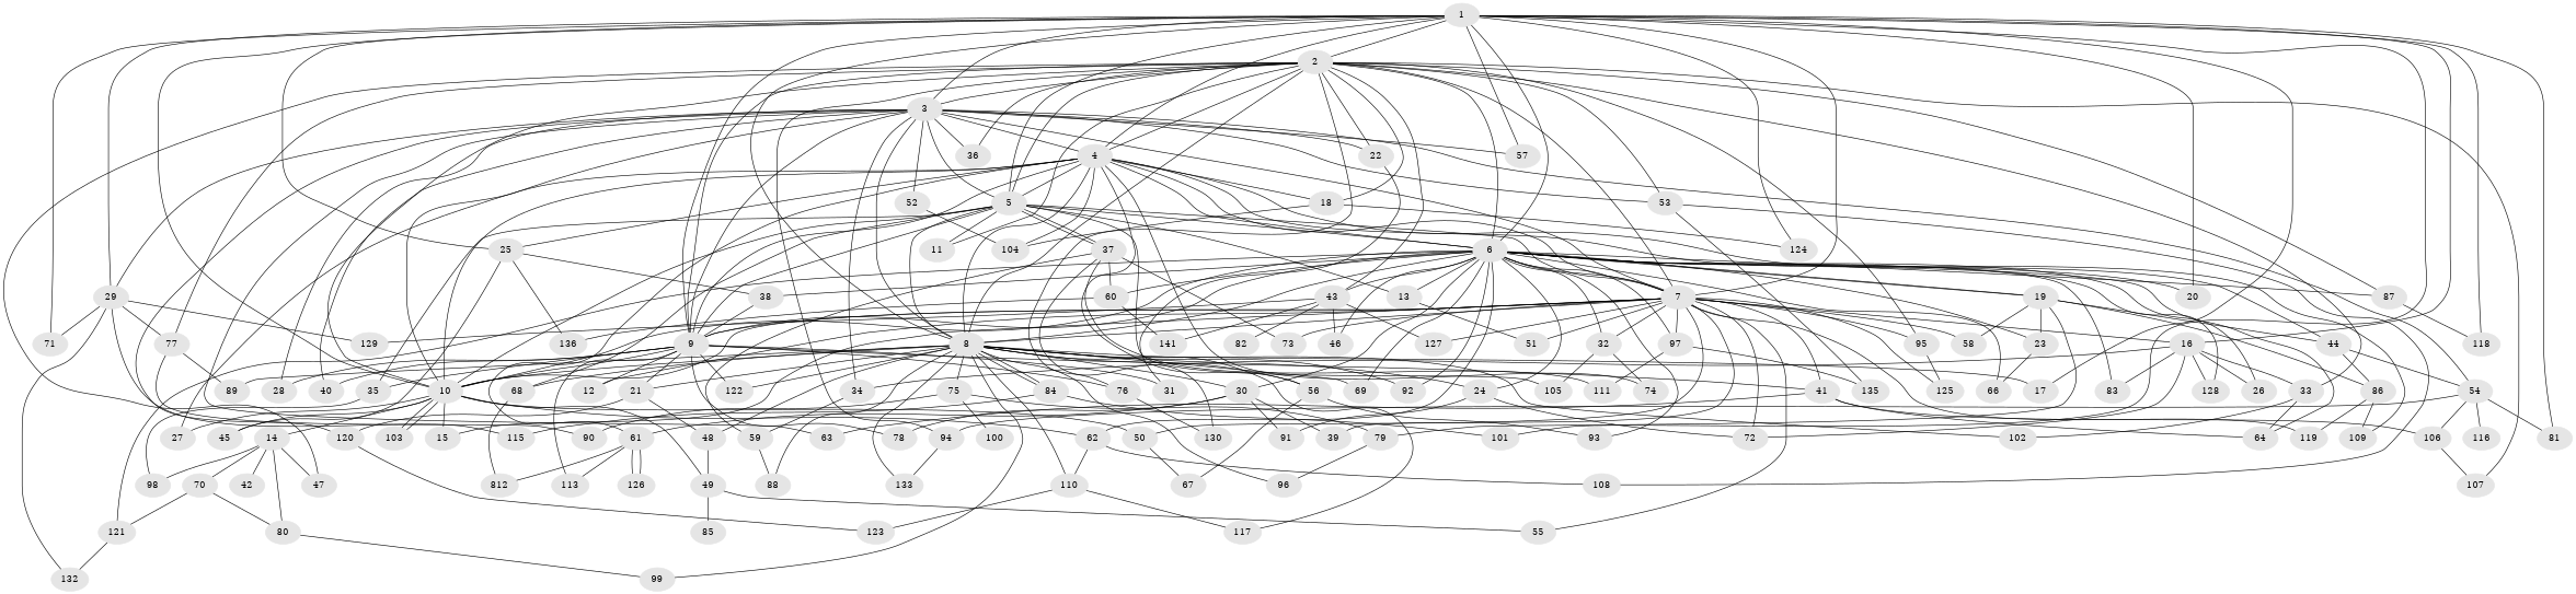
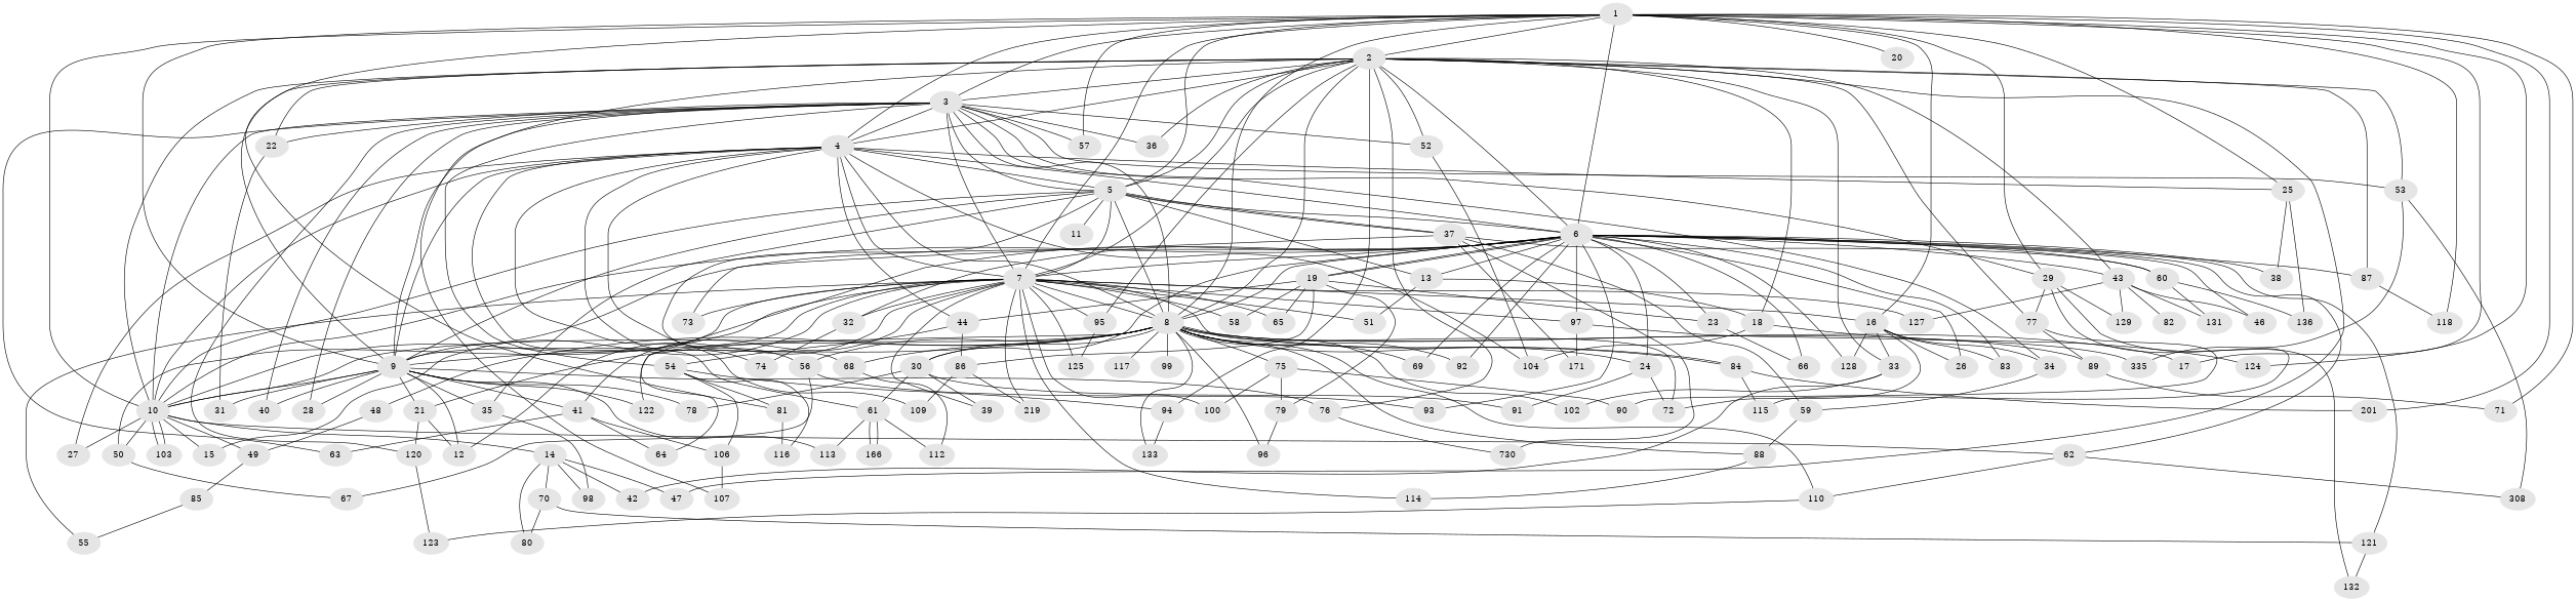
  graph {
    node [color=gray90 style=filled]
    1
    2
    3
    4
    5
    6
    7
    8
    9
    10
    16
    17
    20
    25
    29
    57
    71
    81
-   101
+   101 [label=201]
    118
    124
    11
    18
    22
    33
    36
    43
    47
    53
    76
    77
    87
    94
    95
    107
    28
    34
    40
    52
    54
    63
    120
    27
    44
    56
    61
    74
    109
    104
    13
    35
    37
    68
-   105
    19
    23
    24
    26
    30
    32
    38
    46
    60
    62
    64
    66
    69
    83
    92
    93
    97
    121
    128
    12
    15
    39
    41
    50
    51
    55
    58
+   65
    73
    100
-   119
+   114
+   119 [label=219]
    125
    127
    72
    75
    21
    48
    84
    88
    89
    96
    99
    102
    110
    117
    122
    133
    31
    78
    113
    14
-   45
    49
    103
    n110 [label=136]
    115
    129
    132
    116
    42
    82
-   131 [label=141]
-   108
-   135
-   130
+   131
+   108 [label=308]
+   135 [label=335]
+   130 [label=730]
    90
    59
    106
    79
    123
    86
    67
-   112 [label=812]
-   126
+   112
+   126 [label=166]
    98
-   111
+   111 [label=171]
    91
    70
    80
    85
    1 -- 2
    1 -- 3
    1 -- 4
    1 -- 5
    1 -- 6
    1 -- 7
    1 -- 8
    1 -- 9
    1 -- 10
    1 -- 16
    1 -- 17
    1 -- 20
    1 -- 25
    1 -- 29
    1 -- 57
    1 -- 71
    1 -- 81
    1 -- 101
    1 -- 118
    1 -- 124
    2 -- 3
    2 -- 4
    2 -- 5
    2 -- 6
    2 -- 7
    2 -- 8
    2 -- 9
    2 -- 10
-   2 -- 11
+   2 -- 52
    2 -- 18
    2 -- 22
    2 -- 33
    2 -- 36
    2 -- 43
    2 -- 47
    2 -- 53
    2 -- 76
    2 -- 77
    2 -- 87
    2 -- 94
    2 -- 95
    2 -- 107
    3 -- 4
    3 -- 5
    3 -- 7
    3 -- 8
    3 -- 9
    3 -- 10
    3 -- 29
    3 -- 57
    3 -- 22
    3 -- 36
    3 -- 53
    3 -- 28
    3 -- 34
    3 -- 40
    3 -- 52
    3 -- 54
    3 -- 63
    3 -- 120
    4 -- 5
    4 -- 6
    4 -- 7
    4 -- 8
    4 -- 9
    4 -- 10
    4 -- 25
-   4 -- 18
+   13 -- 18
    4 -- 27
    4 -- 44
    4 -- 56
    4 -- 61
    4 -- 74
    4 -- 109
    4 -- 104
    5 -- 6
    5 -- 7
    5 -- 8
    5 -- 9
    5 -- 10
    5 -- 11
    5 -- 13
    5 -- 35
    5 -- 37
    5 -- 37
    5 -- 68
-   5 -- 105
    6 -- 7
    6 -- 8
    6 -- 9
    6 -- 10
-   6 -- 20
    6 -- 43
    6 -- 87
    6 -- 13
    6 -- 19
    6 -- 19
    6 -- 23
    6 -- 24
    6 -- 26
    6 -- 30
    6 -- 32
    6 -- 38
    6 -- 46
    6 -- 60
    6 -- 62
    6 -- 64
    6 -- 66
    6 -- 69
    6 -- 83
    6 -- 92
    6 -- 93
    6 -- 97
    6 -- 121
    6 -- 128
    7 -- 8
    7 -- 9
    7 -- 10
    7 -- 16
    7 -- 95
    7 -- 32
    7 -- 97
    7 -- 12
    7 -- 15
    7 -- 39
    7 -- 41
    7 -- 50
    7 -- 51
    7 -- 55
    7 -- 58
+   7 -- 65
    7 -- 73
+   7 -- 100
+   7 -- 114
    7 -- 119
    7 -- 125
    7 -- 127
    7 -- 72
-   38 -- 9
+   8 -- 9
    8 -- 10
    8 -- 17
    8 -- 56
    8 -- 68
    8 -- 24
    8 -- 30
    8 -- 69
    8 -- 92
    8 -- 75
    8 -- 21
    8 -- 48
    8 -- 84
    8 -- 84
    8 -- 88
    8 -- 89
    8 -- 96
    8 -- 99
    8 -- 102
    8 -- 110
    8 -- 117
    8 -- 122
    8 -- 133
    9 -- 10
    9 -- 76
    9 -- 28
    9 -- 40
    9 -- 35
    9 -- 12
    9 -- 41
    9 -- 21
    9 -- 122
    9 -- 31
    9 -- 78
    9 -- 113
    10 -- 27
    10 -- 62
    10 -- 15
    10 -- 50
    10 -- 14
-   10 -- 45
    10 -- 49
    10 -- 103
    10 -- 103
    16 -- 33
    16 -- 34
    16 -- 26
    16 -- 83
    16 -- 128
    16 -- 72
    25 -- 38
-   25 -- 45
    25 -- n110
-   29 -- 71
+   89 -- 71
    29 -- 77
    29 -- 115
    29 -- 129
    29 -- 132
+   81 -- 116
    18 -- 124
    18 -- 104
    22 -- 31
    33 -- 102
-   33 -- 64
+   33 -- 42
    43 -- 46
    43 -- 127
    43 -- 129
    43 -- 82
    43 -- 131
    53 -- 108
    53 -- 135
    76 -- 130
    77 -- 89
    77 -- 90
    87 -- 118
    94 -- 133
    95 -- 125
    34 -- 59
    52 -- 104
    54 -- 81
    54 -- 94
    54 -- 116
    54 -- 106
    120 -- 123
    44 -- 54
    44 -- 86
    56 -- 93
    56 -- 67
    61 -- 113
    61 -- 112
    61 -- 126
    61 -- 126
    13 -- 51
    35 -- 98
    37 -- 60
    37 -- 73
    37 -- 130
    37 -- 59
    37 -- 111
    68 -- 112
    19 -- 44
    19 -- 23
    19 -- 58
+   19 -- 65
    19 -- 79
    19 -- 86
    23 -- 66
    24 -- 72
    24 -- 91
    30 -- 61
    30 -- 39
    30 -- 78
    30 -- 91
    32 -- 74
-   32 -- 105
    60 -- n110
    60 -- 131
    62 -- 110
    62 -- 108
    97 -- 135
    97 -- 111
    121 -- 132
    41 -- 63
    41 -- 64
    41 -- 106
    50 -- 67
    75 -- 100
    75 -- 90
    75 -- 79
    21 -- 120
-   21 -- 48
+   21 -- 12
    48 -- 49
    84 -- 101
    84 -- 115
-   110 -- 117
+   88 -- 114
    110 -- 123
    14 -- 47
    14 -- 42
    14 -- 98
    14 -- 70
    14 -- 80
-   49 -- 55
+   85 -- 55
    49 -- 85
    59 -- 88
    106 -- 107
    79 -- 96
    86 -- 109
    86 -- 119
    70 -- 121
    70 -- 80
-   80 -- 99
  }
